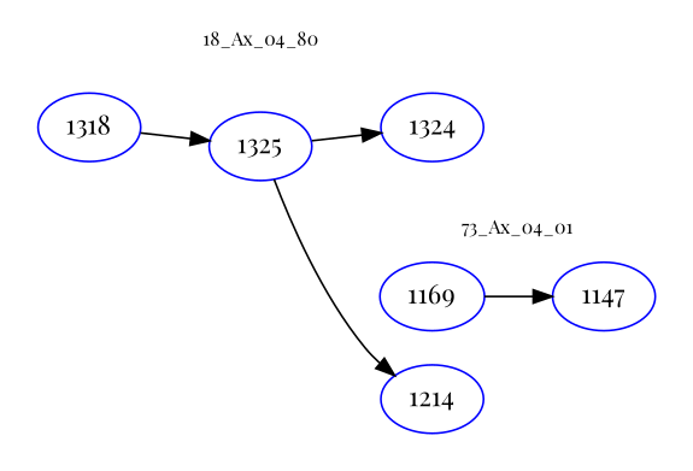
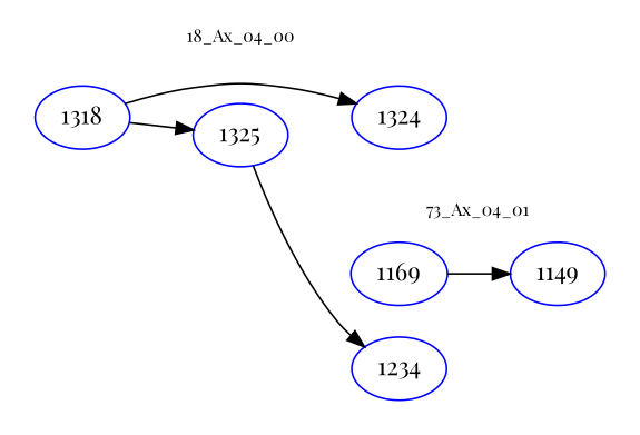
  digraph {
    fontname="Playfair Display"
    rankdir=LR
    node [color=blue fontname="Playfair Display"]
    edge [color=black fontname="Playfair Display"]
    n1 [label=1169]
-   n2 [label=1147]
-   n3 [label=1214]
+   n2 [label=1149]
+   n3 [label=1234]
    n4 [label=1318]
    n5 [label=1325]
    n6 [label=1324]
    subgraph cluster_1 {
      color=white
      fontsize=10
      label="73_Ax_04_01"
      n1
      n2
      n3
    }
    subgraph cluster_2 {
      color=white
      fontsize=10
-     label="18_Ax_04_80"
+     label="18_Ax_04_00"
      n4
      n5
      n6
    }
    n1 -> n2
    n4 -> n5
-   n5 -> n6
+   n4 -> n6
    n5 -> n3
  }
